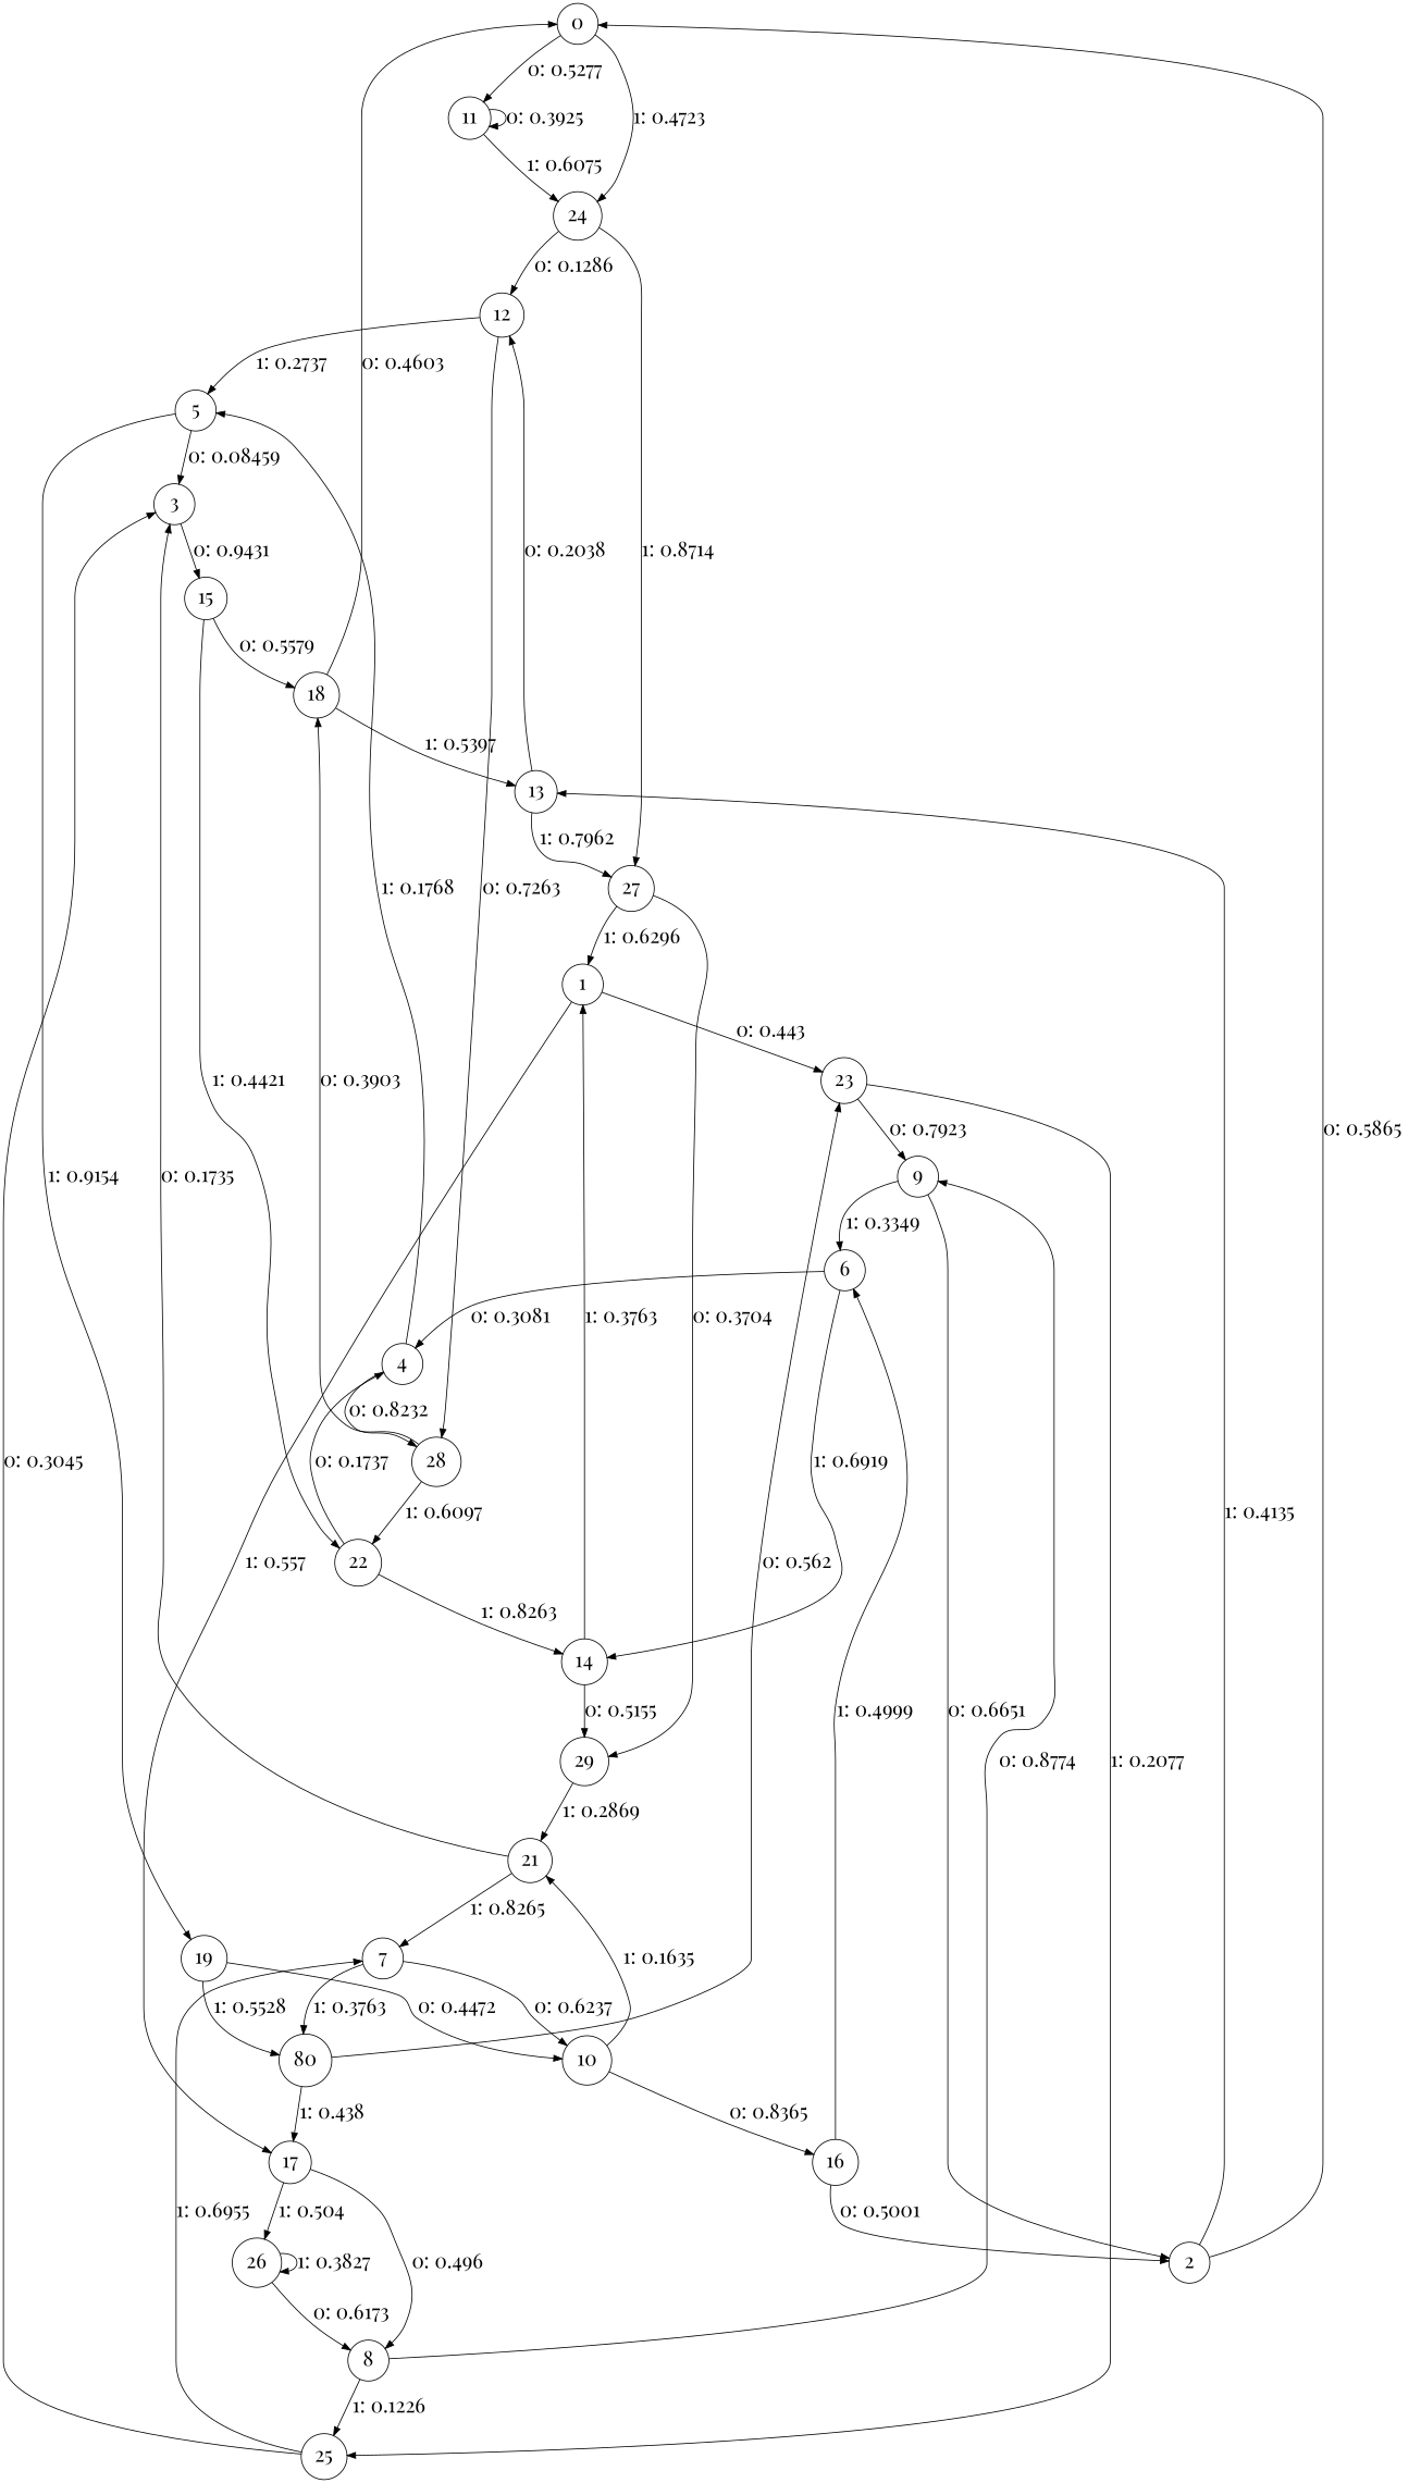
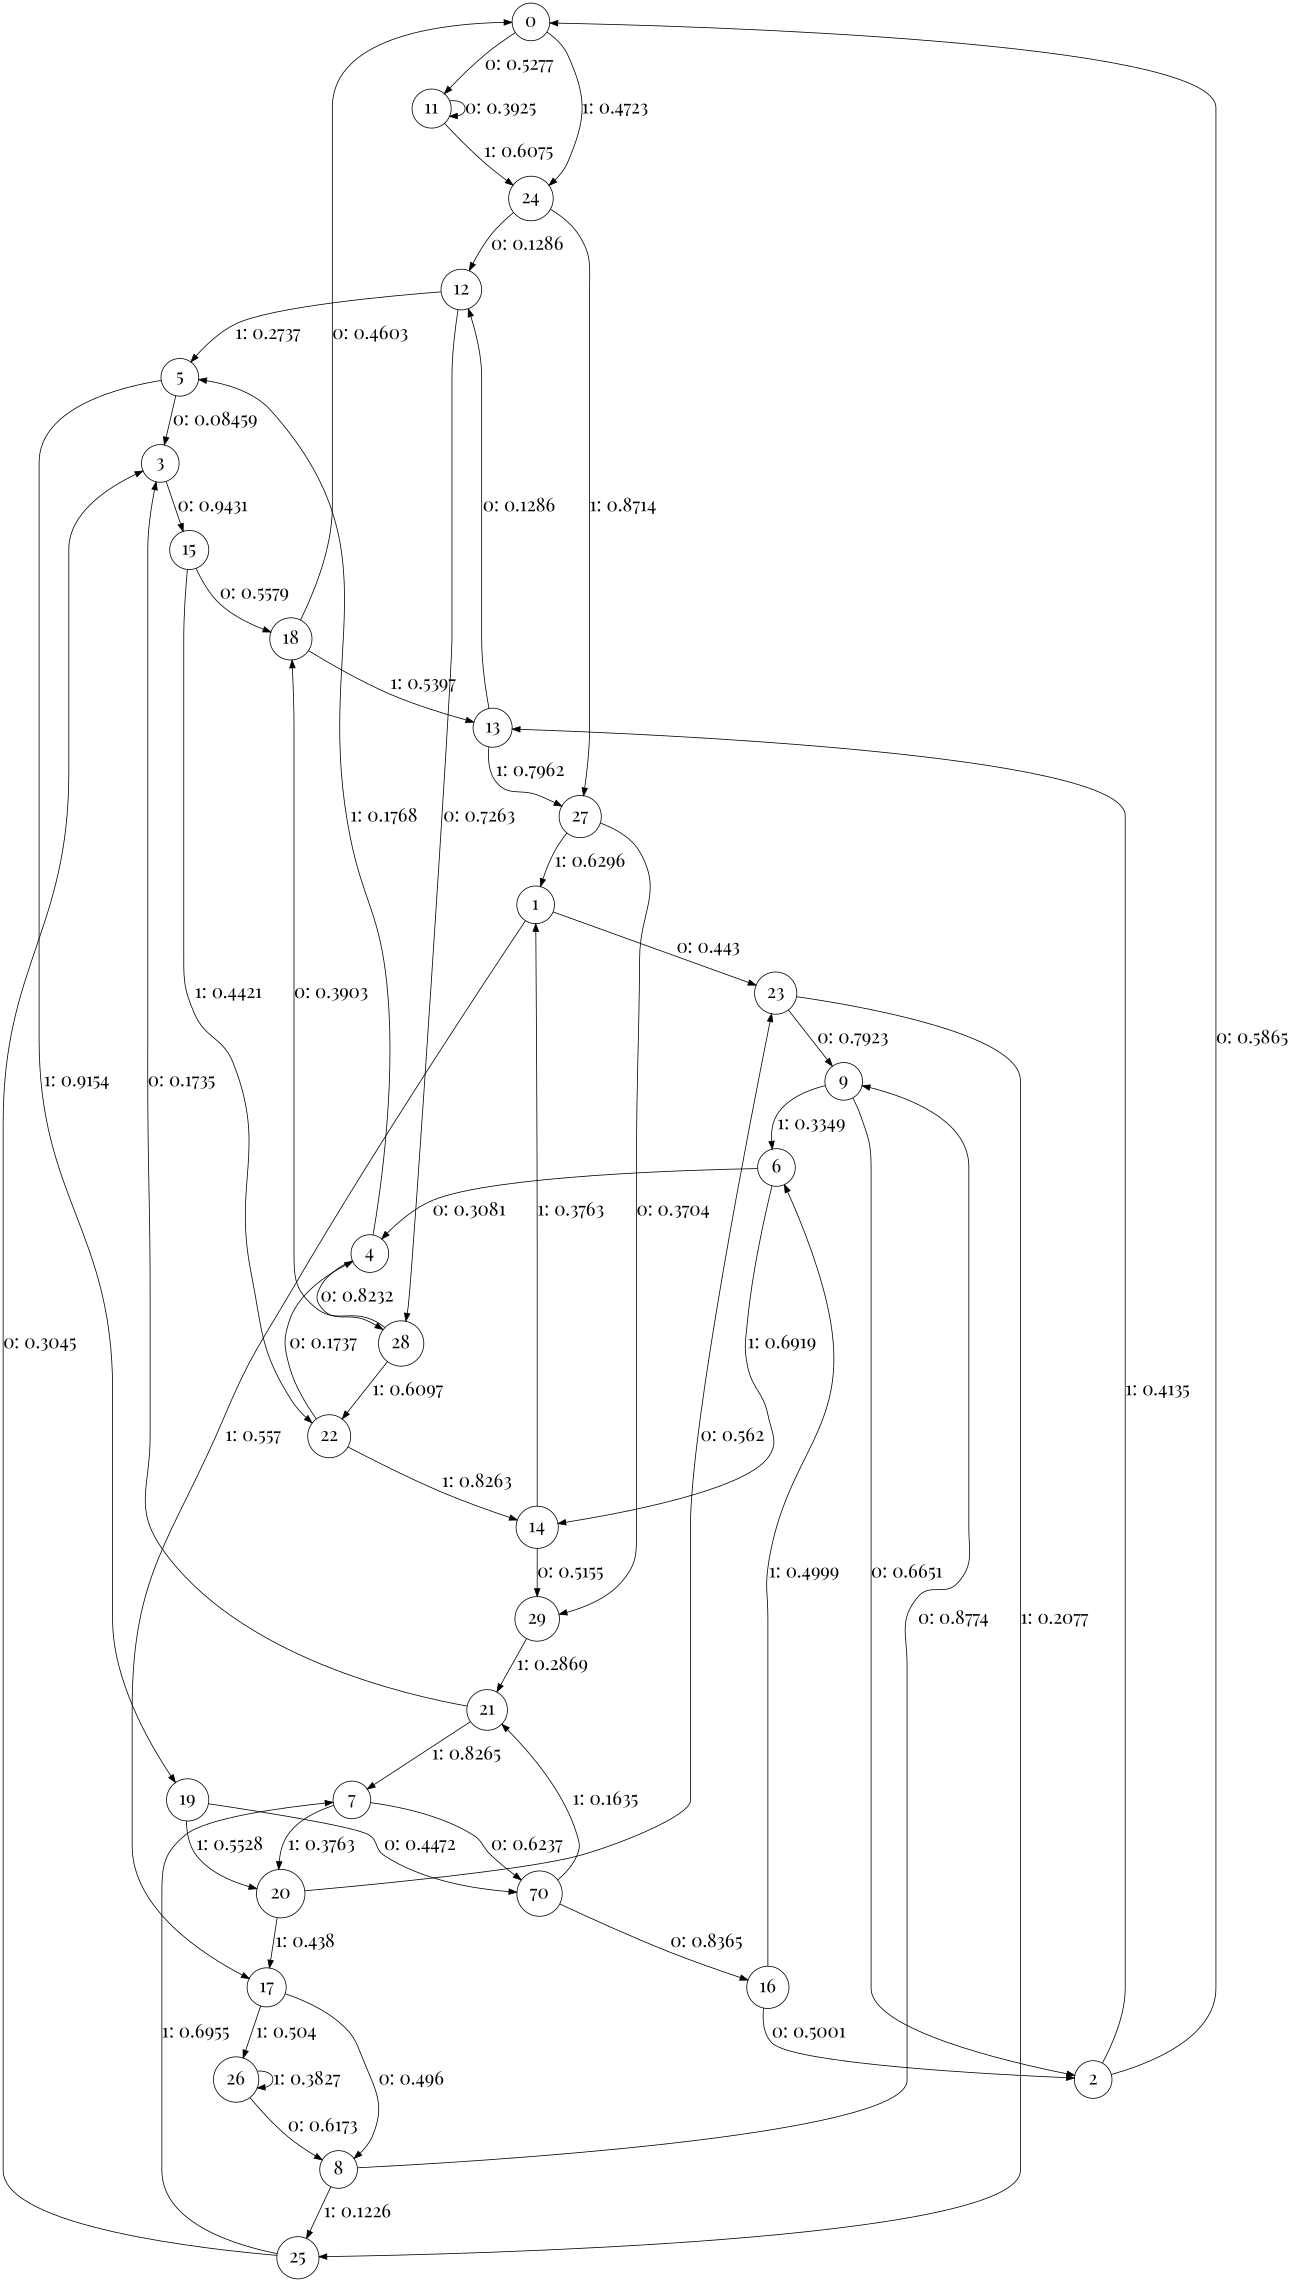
  digraph {
    fontname="Playfair Display"
    node [fontname="Playfair Display" fontsize=24 shape=circle]
    edge [fontname="Playfair Display" fontsize=24]
    0
    11
    24
    12
    27
    5
    28
    1
    29
    23
    17
    9
    25
    8
    26
    2
    6
    3
    7
    13
    15
    18
    22
    19
    4
    14
-   10
-   20 [label=80]
+   10 [label=70]
+   20
    16
    21
    0 -> 11 [label="0: 0.5277   "]
    0 -> 24 [label="1: 0.4723   "]
    11 -> 11 [label="0: 0.3925   "]
    11 -> 24 [label="1: 0.6075   "]
    24 -> 12 [label="0: 0.1286   "]
    24 -> 27 [label="1: 0.8714   "]
    12 -> 5 [label="1: 0.2737   "]
    12 -> 28 [label="0: 0.7263   "]
    27 -> 1 [label="1: 0.6296   "]
    27 -> 29 [label="0: 0.3704   "]
    5 -> 3 [label="0: 0.08459  "]
    5 -> 19 [label="1: 0.9154   "]
    28 -> 18 [label="0: 0.3903   "]
    28 -> 22 [label="1: 0.6097   "]
    1 -> 23 [label="0: 0.443    "]
    1 -> 17 [label="1: 0.557    "]
    29 -> 21 [label="1: 0.2869   "]
    23 -> 9 [label="0: 0.7923   "]
    23 -> 25 [label="1: 0.2077   "]
    17 -> 8 [label="0: 0.496    "]
    17 -> 26 [label="1: 0.504    "]
    9 -> 2 [label="0: 0.6651   "]
    9 -> 6 [label="1: 0.3349   "]
    25 -> 3 [label="0: 0.3045   "]
    25 -> 7 [label="1: 0.6955   "]
    8 -> 9 [label="0: 0.8774   "]
    8 -> 25 [label="1: 0.1226   "]
    26 -> 8 [label="0: 0.6173   "]
    26 -> 26 [label="1: 0.3827   "]
    2 -> 0 [label="0: 0.5865   "]
    2 -> 13 [label="1: 0.4135   "]
    6 -> 4 [label="0: 0.3081   "]
    6 -> 14 [label="1: 0.6919   "]
    3 -> 15 [label="0: 0.9431   "]
    7 -> 10 [label="0: 0.6237   "]
    7 -> 20 [label="1: 0.3763   "]
-   13 -> 12 [label="0: 0.2038   "]
+   13 -> 12 [label="0: 0.1286   "]
    13 -> 27 [label="1: 0.7962   "]
    15 -> 18 [label="0: 0.5579   "]
    15 -> 22 [label="1: 0.4421   "]
    18 -> 0 [label="0: 0.4603   "]
    18 -> 13 [label="1: 0.5397   "]
    22 -> 4 [label="0: 0.1737   "]
    22 -> 14 [label="1: 0.8263   "]
    19 -> 10 [label="0: 0.4472   "]
    19 -> 20 [label="1: 0.5528   "]
    4 -> 5 [label="1: 0.1768   "]
    4 -> 28 [label="0: 0.8232   "]
    14 -> 1 [label="1: 0.3763   "]
    14 -> 29 [label="0: 0.5155   "]
    10 -> 16 [label="0: 0.8365   "]
    10 -> 21 [label="1: 0.1635   "]
    20 -> 23 [label="0: 0.562    "]
    20 -> 17 [label="1: 0.438    "]
    16 -> 2 [label="0: 0.5001   "]
    16 -> 6 [label="1: 0.4999   "]
    21 -> 3 [label="0: 0.1735   "]
    21 -> 7 [label="1: 0.8265   "]
  }
